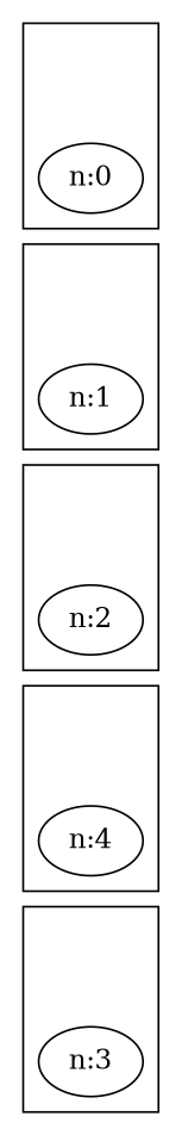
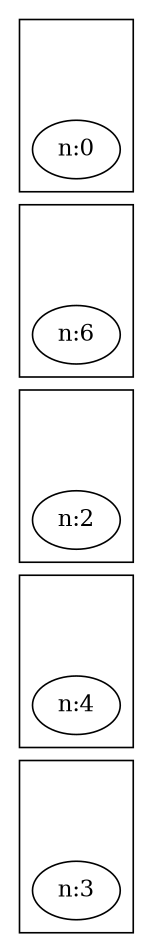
  digraph {
    compound=true
    rankdir=LR
    3 [style=invisible]
    n2 [label="n:3"]
    4 [style=invisible]
    n4 [label="n:4"]
    2 [style=invisible]
    n6 [label="n:2"]
    1 [style=invisible]
-   n8 [label="n:1"]
+   n8 [label="n:6"]
    0 [style=invisible]
    n10 [label="n:0"]
    subgraph cluster_1 {
      3
      n2
    }
    subgraph cluster_2 {
      4
      n4
    }
    subgraph cluster_3 {
      2
      n6
    }
    subgraph cluster_4 {
      1
      n8
    }
    subgraph cluster_5 {
      0
      n10
    }
  }
